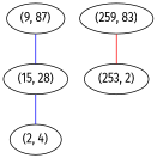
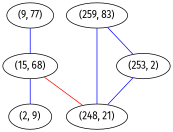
  graph {
    fontname="Fira Sans"
    node [fontname="Fira Sans"]
    edge [color=blue fontname="Fira Sans" weight=3]
-   "(9, 87)"
-   "(15, 28)"
-   "(2, 4)"
+   "(9, 87)" [label="(9, 77)"]
+   "(15, 28)" [label="(15, 68)"]
+   "(2, 4)" [label="(2, 9)"]
+   "(248, 21)"
    n5 [label="(259, 83)"]
    "(253, 2)"
    "(9, 87)" -- "(15, 28)"
    "(15, 28)" -- "(2, 4)"
-   n5 -- "(253, 2)" [color=red weight=1]
+   "(15, 28)" -- "(248, 21)" [color=red weight=1]
+   n5 -- "(248, 21)"
+   n5 -- "(253, 2)" [weight=1]
+   "(253, 2)" -- "(248, 21)"
  }
